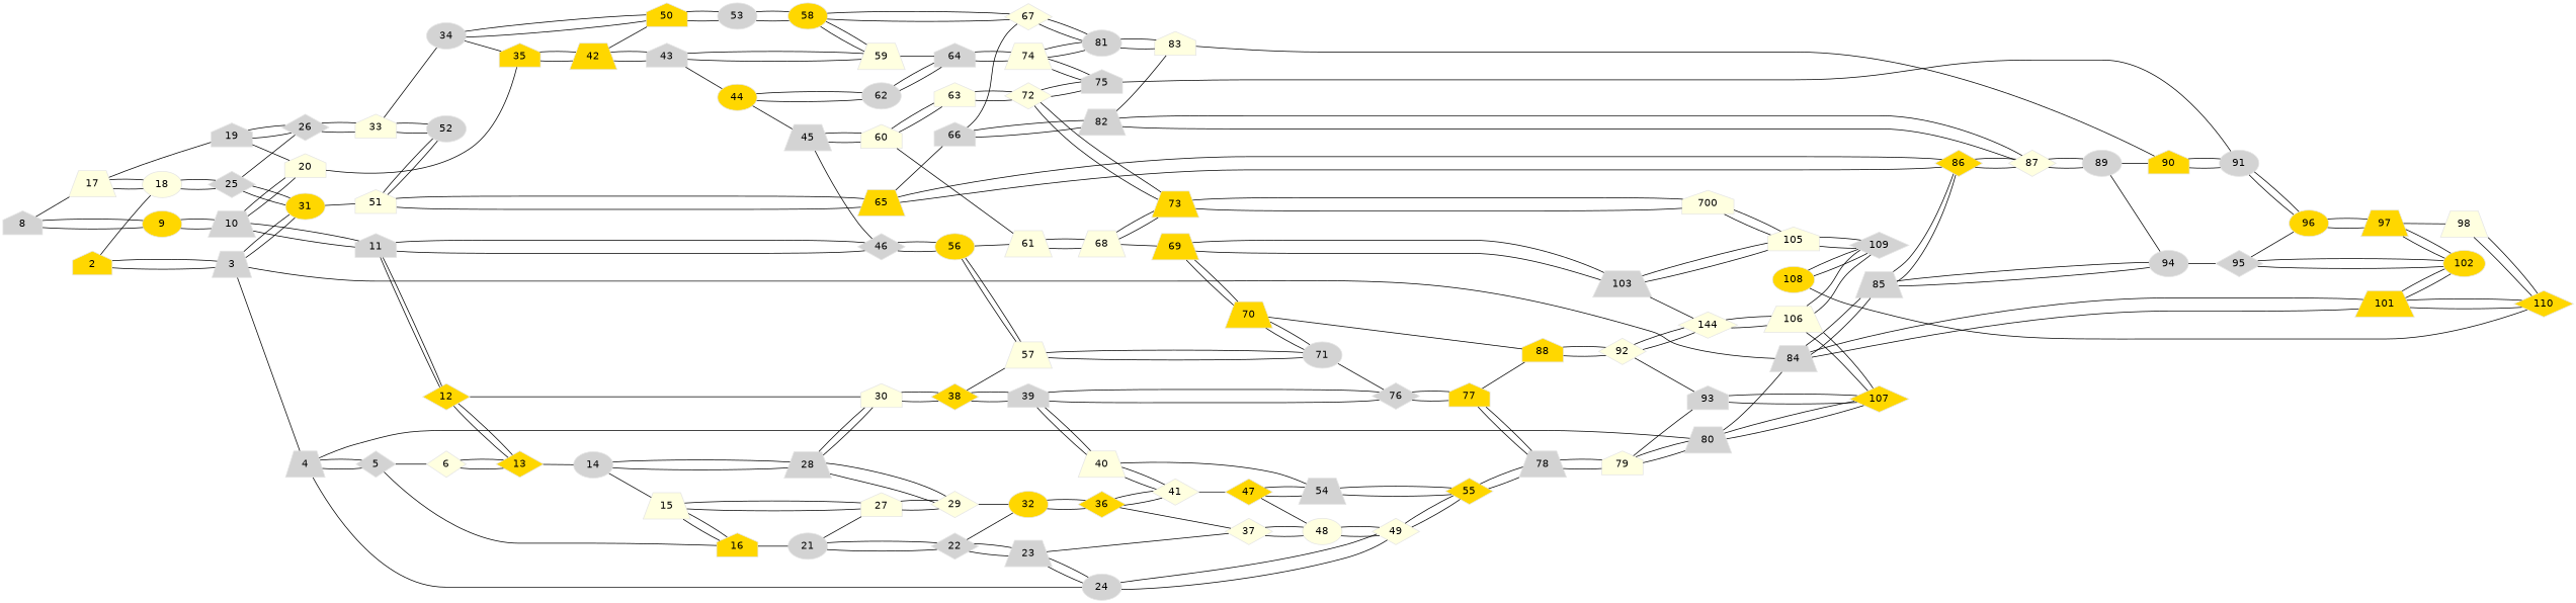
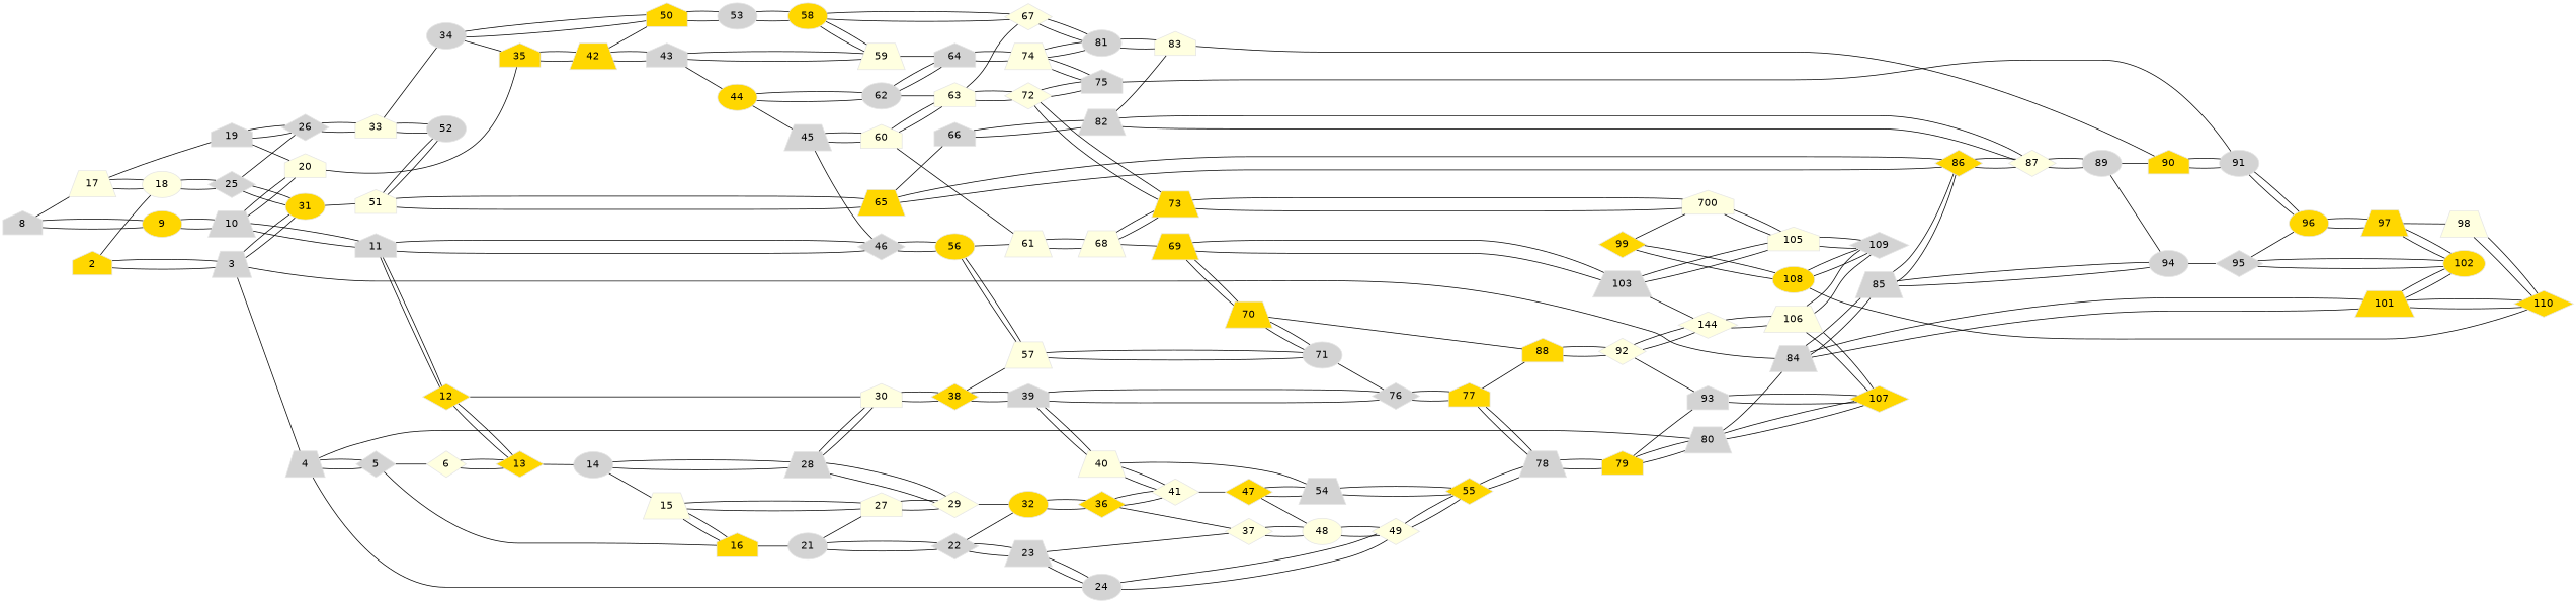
  graph {
    fontname="DejaVu Sans"
    rankdir=LR
    node [color=gray90 fillcolor=lightgrey fontname="DejaVu Sans" shape=trapezium style=filled]
    edge [fontname="DejaVu Sans"]
    2 [fillcolor=gold shape=house]
    3
    18 [fillcolor=lightyellow shape=ellipse]
    8 [shape=house]
    9 [fillcolor=gold shape=ellipse]
    17 [fillcolor=lightyellow]
    4
    31 [fillcolor=gold shape=ellipse]
    84
    25 [shape=diamond]
    5 [shape=diamond]
    24 [shape=ellipse]
    80
    51 [fillcolor=lightyellow shape=house]
    85
    101 [fillcolor=gold]
    6 [fillcolor=lightyellow shape=diamond]
    16 [fillcolor=gold shape=house]
    49 [fillcolor=lightyellow shape=diamond]
    107 [fillcolor=gold shape=diamond]
    13 [fillcolor=gold shape=diamond]
    21 [shape=ellipse]
    14 [shape=ellipse]
    10
    19 [shape=house]
    11 [shape=house]
    20 [fillcolor=lightyellow shape=house]
    12 [fillcolor=gold shape=diamond]
    46 [shape=diamond]
    35 [fillcolor=gold shape=house]
    30 [fillcolor=lightyellow shape=house]
    56 [fillcolor=gold shape=ellipse]
    38 [fillcolor=gold shape=diamond]
    15 [fillcolor=lightyellow]
    28
    27 [fillcolor=lightyellow shape=house]
    29 [fillcolor=lightyellow shape=diamond]
    22 [shape=diamond]
    26 [shape=diamond]
    33 [fillcolor=lightyellow shape=house]
    42 [fillcolor=gold]
    23
    32 [fillcolor=gold shape=ellipse]
    37 [fillcolor=lightyellow shape=diamond]
    36 [fillcolor=gold shape=diamond]
    48 [fillcolor=lightyellow shape=ellipse]
    55 [fillcolor=gold shape=diamond]
    34 [shape=ellipse]
    52 [shape=ellipse]
    39 [shape=house]
    57 [fillcolor=lightyellow]
    65 [fillcolor=gold]
    41 [fillcolor=lightyellow shape=diamond]
    50 [fillcolor=gold shape=house]
    53 [shape=ellipse]
    43 [shape=house]
    47 [fillcolor=gold shape=diamond]
    40 [fillcolor=lightyellow]
    76 [shape=diamond]
    71 [shape=ellipse]
    54
    77 [fillcolor=gold shape=house]
    44 [fillcolor=gold shape=ellipse]
    59 [fillcolor=lightyellow]
    45
    62 [shape=ellipse]
    64 [shape=house]
    60 [fillcolor=lightyellow shape=house]
    63 [fillcolor=lightyellow shape=house]
    61 [fillcolor=lightyellow]
    78
    58 [fillcolor=gold shape=ellipse]
    66 [shape=house]
    86 [fillcolor=gold shape=diamond]
    67 [fillcolor=lightyellow shape=diamond]
-   79 [fillcolor=lightyellow shape=house]
+   79 [fillcolor=gold shape=house]
    68 [fillcolor=lightyellow]
    81 [shape=ellipse]
    74 [fillcolor=lightyellow]
    72 [fillcolor=lightyellow shape=diamond]
    69 [fillcolor=gold]
    73 [fillcolor=gold]
    75 [shape=house]
    82
    87 [fillcolor=lightyellow shape=diamond]
    83 [fillcolor=lightyellow shape=house]
    70 [fillcolor=gold]
    103
    n89 [fillcolor=lightyellow label=700 shape=house]
    88 [fillcolor=gold shape=house]
    n91 [fillcolor=lightyellow label=144 shape=diamond]
    105 [fillcolor=lightyellow shape=house]
    92 [fillcolor=lightyellow shape=diamond]
    91 [shape=ellipse]
    96 [fillcolor=gold shape=ellipse]
    93 [shape=house]
    90 [fillcolor=gold shape=house]
    89 [shape=ellipse]
    94 [shape=ellipse]
    102 [fillcolor=gold shape=ellipse]
    110 [fillcolor=gold shape=diamond]
    95 [shape=diamond]
    97 [fillcolor=gold]
    106 [fillcolor=lightyellow]
    98 [fillcolor=lightyellow]
+   99 [fillcolor=gold shape=diamond]
    108 [fillcolor=gold shape=ellipse]
    109 [shape=diamond]
    2 -- 3
    2 -- 3
    2 -- 18
    3 -- 4
    3 -- 31
    3 -- 31
    3 -- 84
    18 -- 25
    18 -- 25
    8 -- 9
    8 -- 9
    8 -- 17
    9 -- 10
    9 -- 10
    17 -- 18
    17 -- 18
    17 -- 19
    4 -- 5
    4 -- 5
    4 -- 24
    4 -- 80
    31 -- 51
    84 -- 85
    84 -- 85
    84 -- 101
    84 -- 101
    25 -- 31
    25 -- 31
    25 -- 26
    5 -- 6
    5 -- 16
    24 -- 49
    24 -- 49
    80 -- 84
    80 -- 107
    80 -- 107
    51 -- 52
    51 -- 52
    51 -- 65
    51 -- 65
    85 -- 86
    85 -- 86
    85 -- 94
    85 -- 94
    101 -- 102
    101 -- 102
    101 -- 110
    101 -- 110
    6 -- 13
    6 -- 13
    16 -- 21
    49 -- 55
    49 -- 55
    13 -- 14
    21 -- 27
    21 -- 22
    21 -- 22
    14 -- 15
    14 -- 28
    14 -- 28
    10 -- 11
    10 -- 11
    10 -- 20
    10 -- 20
    19 -- 20
    19 -- 26
    19 -- 26
    11 -- 12
    11 -- 12
    11 -- 46
    11 -- 46
    20 -- 35
    12 -- 13
    12 -- 13
    12 -- 30
    46 -- 56
    46 -- 56
    35 -- 42
    35 -- 42
    30 -- 38
    30 -- 38
    56 -- 57
    56 -- 57
    56 -- 61
    38 -- 39
    38 -- 39
    38 -- 57
    15 -- 16
    15 -- 16
    15 -- 27
    15 -- 27
    28 -- 30
    28 -- 30
    28 -- 29
    28 -- 29
    27 -- 29
    27 -- 29
    29 -- 32
    22 -- 23
    22 -- 23
    22 -- 32
    26 -- 33
    26 -- 33
    33 -- 34
    33 -- 52
    33 -- 52
    42 -- 50
    42 -- 43
    42 -- 43
    23 -- 24
    23 -- 24
    23 -- 37
    32 -- 36
    32 -- 36
    37 -- 48
    37 -- 48
    36 -- 37
    36 -- 41
    36 -- 41
    48 -- 49
    48 -- 49
    55 -- 78
    55 -- 78
    34 -- 35
    34 -- 50
    34 -- 50
    39 -- 40
    39 -- 40
    39 -- 76
    39 -- 76
    57 -- 71
    57 -- 71
    65 -- 66
    65 -- 86
    65 -- 86
    41 -- 47
    50 -- 53
    50 -- 53
    53 -- 58
    53 -- 58
    43 -- 44
    43 -- 59
    43 -- 59
    47 -- 48
    47 -- 54
    47 -- 54
    40 -- 41
    40 -- 41
    40 -- 54
    76 -- 77
    76 -- 77
    71 -- 76
    54 -- 55
    54 -- 55
    77 -- 78
    77 -- 78
    77 -- 88
    44 -- 45
    44 -- 62
    44 -- 62
    59 -- 64
    45 -- 46
    45 -- 60
    45 -- 60
    62 -- 64
    62 -- 64
+   62 -- 63
    64 -- 74
    64 -- 74
    60 -- 63
    60 -- 63
    60 -- 61
    63 -- 72
    63 -- 72
    61 -- 68
    61 -- 68
    78 -- 79
    78 -- 79
    58 -- 59
    58 -- 59
    58 -- 67
    58 -- 67
-   66 -- 67
+   63 -- 67
    66 -- 82
    66 -- 82
    86 -- 87
    86 -- 87
    67 -- 81
    67 -- 81
    79 -- 80
    79 -- 80
    79 -- 93
    68 -- 69
    68 -- 73
    68 -- 73
    81 -- 83
    81 -- 83
    74 -- 81
    74 -- 81
    74 -- 75
    74 -- 75
    72 -- 73
    72 -- 73
    72 -- 75
    72 -- 75
    69 -- 70
    69 -- 70
    69 -- 103
    69 -- 103
    73 -- n89
    73 -- n89
    75 -- 91
    82 -- 87
    82 -- 87
    82 -- 83
    87 -- 89
    87 -- 89
    83 -- 90
    70 -- 71
    70 -- 71
    70 -- 88
    103 -- n91
    103 -- 105
    103 -- 105
    n89 -- 105
    n89 -- 105
    88 -- 92
    88 -- 92
    n91 -- 106
    n91 -- 106
    105 -- 109
    105 -- 109
    92 -- n91
    92 -- n91
    92 -- 93
    91 -- 96
    91 -- 96
    96 -- 97
    96 -- 97
    93 -- 107
    93 -- 107
    90 -- 91
    90 -- 91
    89 -- 90
    89 -- 94
    94 -- 95
    95 -- 96
    95 -- 102
    95 -- 102
    97 -- 102
    97 -- 102
    97 -- 98
    106 -- 107
    106 -- 107
    106 -- 109
    106 -- 109
    98 -- 110
    98 -- 110
+   99 -- n89
+   99 -- 108
+   99 -- 108
    108 -- 110
    108 -- 109
    108 -- 109
  }
